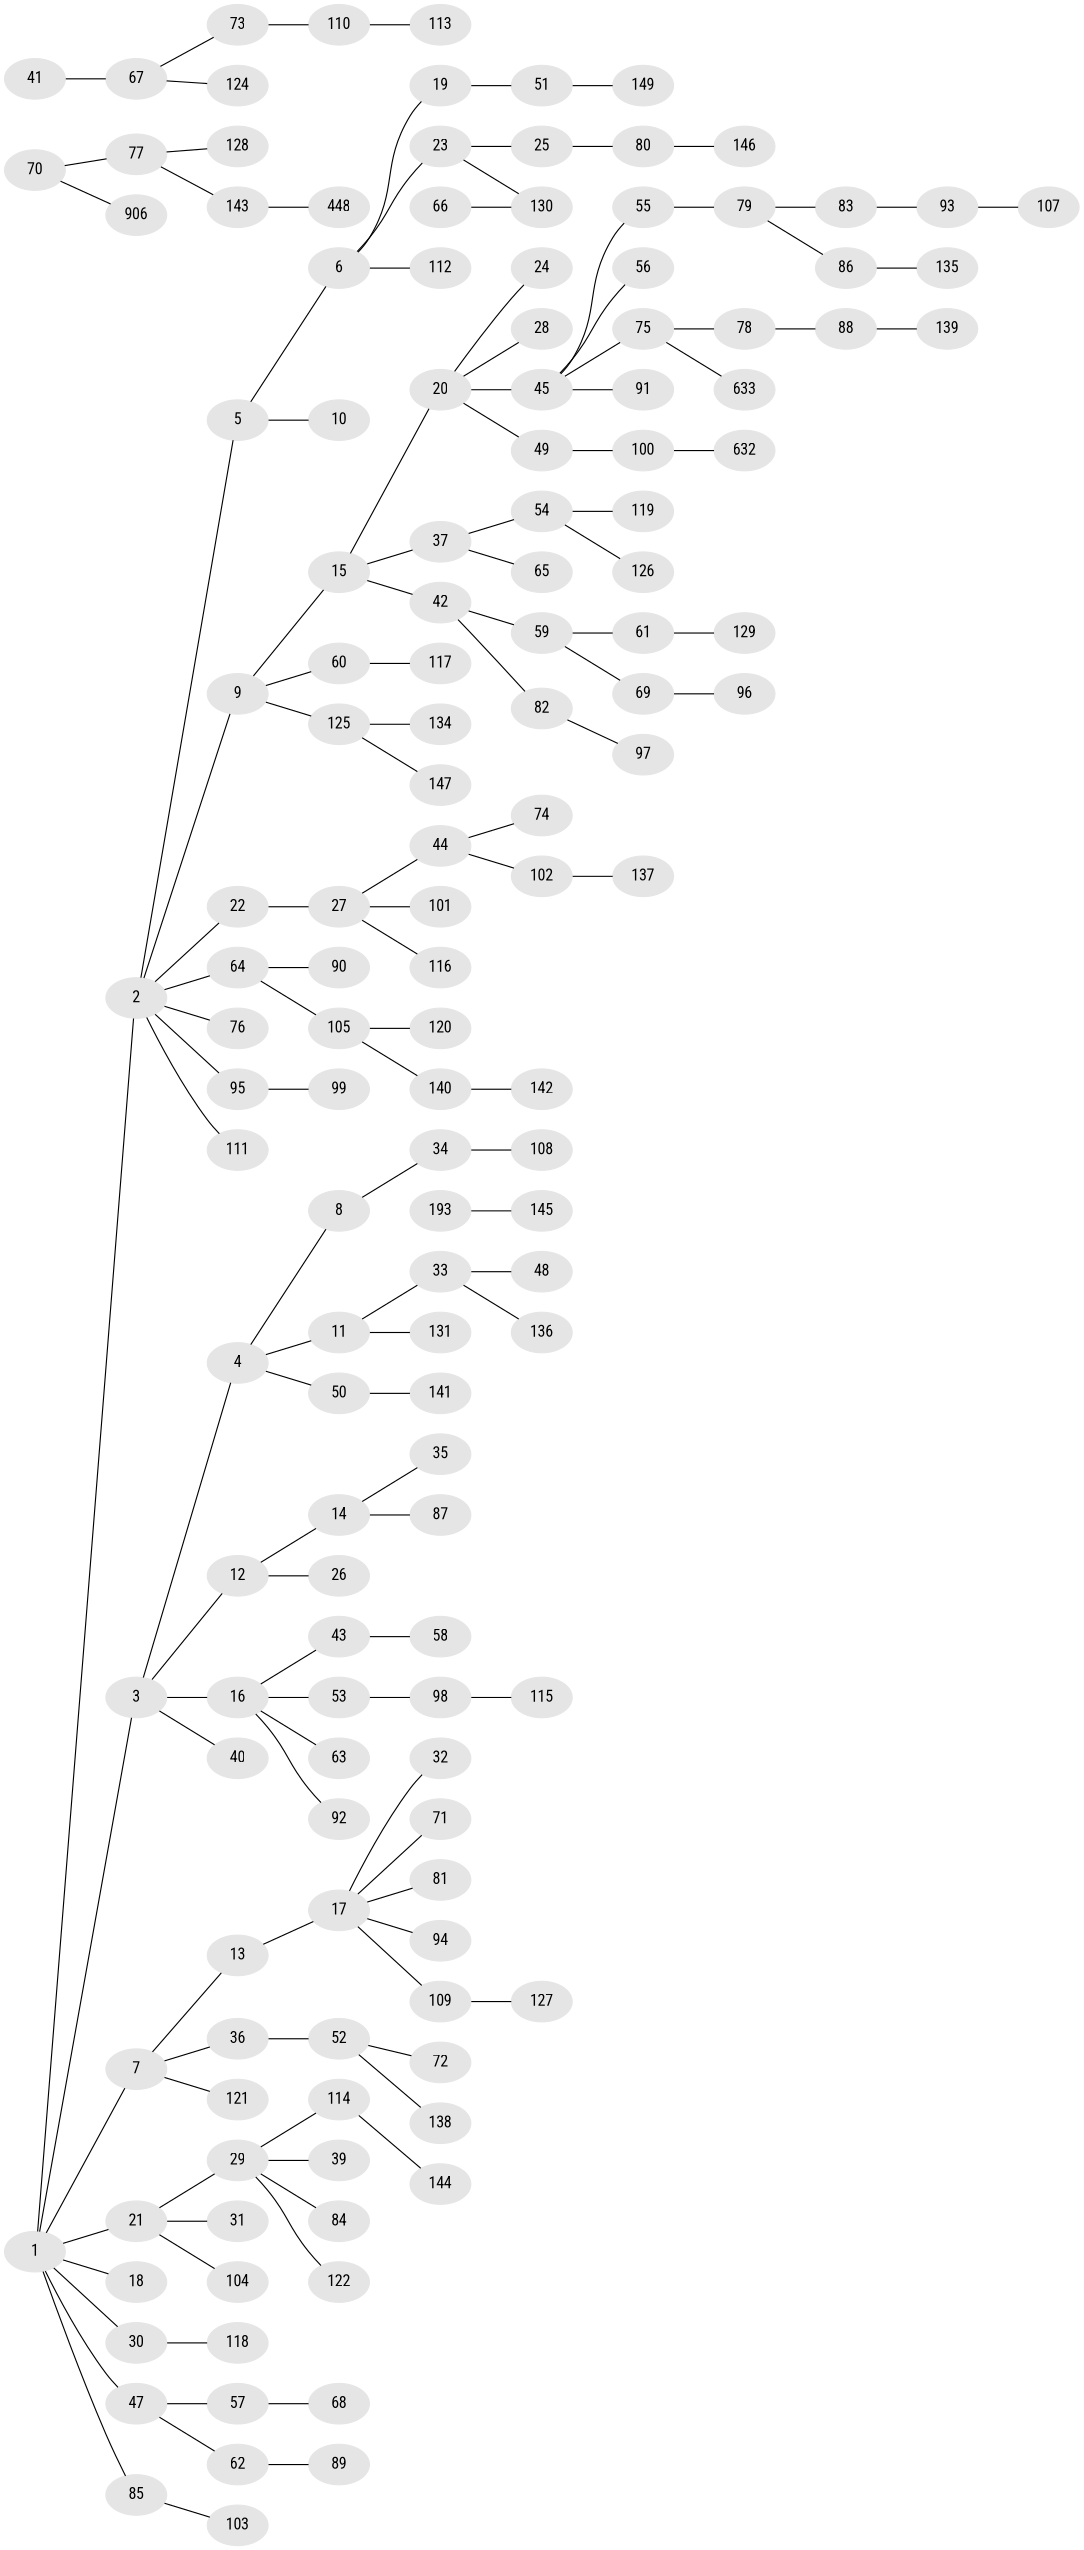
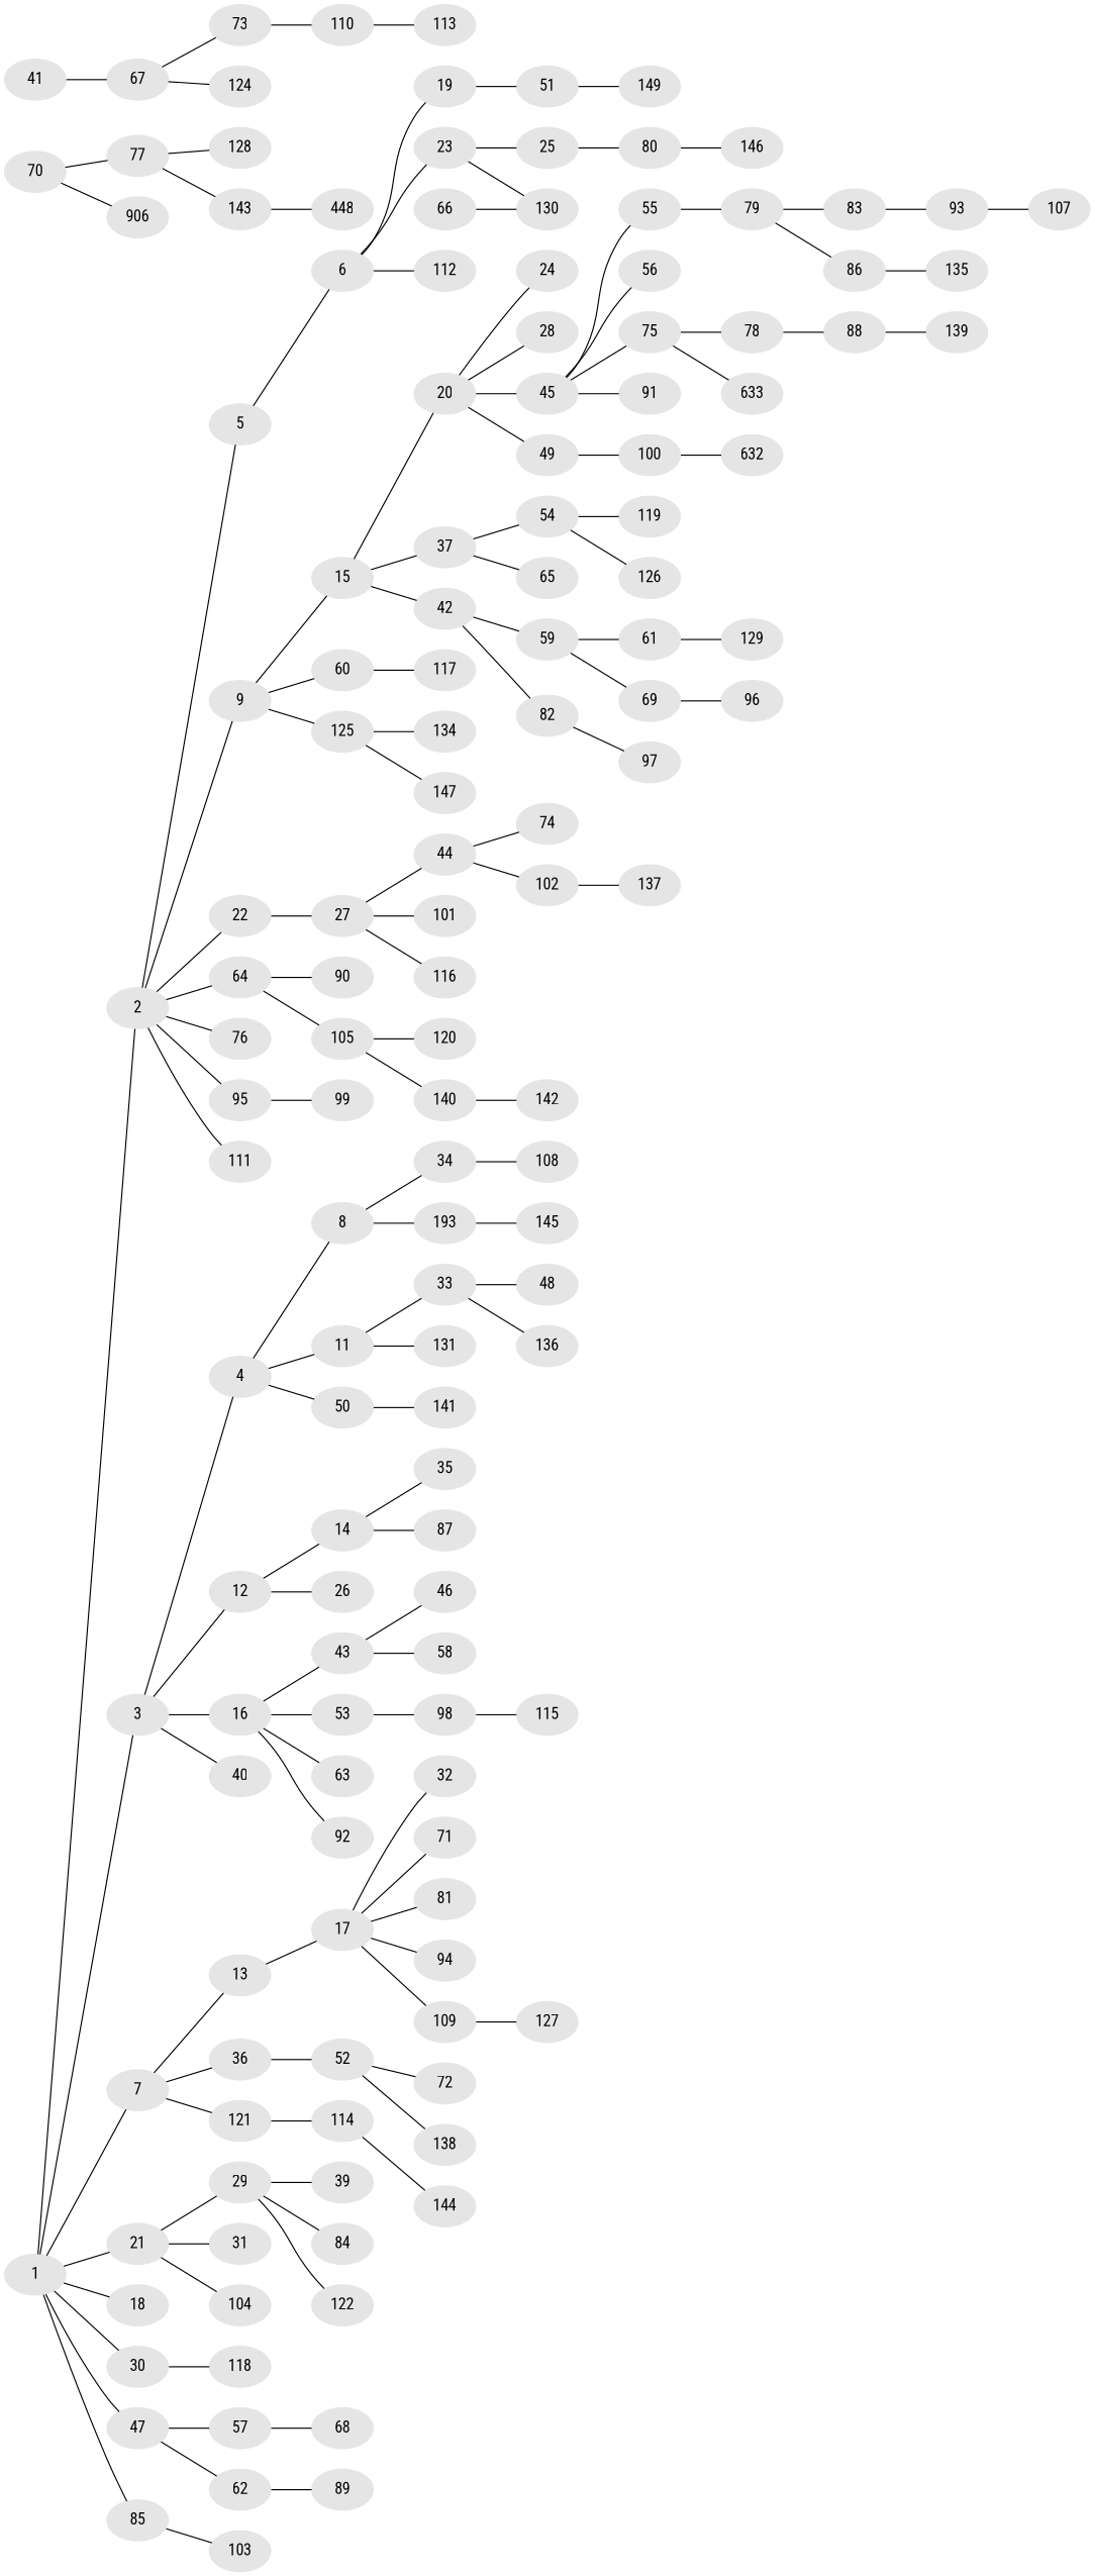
  graph {
    fontname="Roboto Condensed"
    rankdir=LR
    node [color=gray90 fontname="Roboto Condensed" style=filled]
    edge [fontname="Roboto Condensed"]
    1
    2
    3
    7
    18
    21
    30
    47
    85
    5
    9
    22
    64
    76
    95
    111
    4
    12
    16
    40
    13
    36
    121
    29
    31
    104
    118
    57
    62
    103
    6
-   10
    15
    60
    125
    27
    90
    105
    99
    8
    11
    50
    14
    26
    43
    53
    63
    92
    34
    n50 [label=193]
    33
    131
    141
    19
    23
    112
    51
    25
    130
    17
    52
    70
    77
    n64 [label=906]
    108
    145
    20
    37
    42
    117
    134
    147
    48
    136
    35
    87
    32
    71
    81
    94
    109
    24
    28
    45
    49
    54
    65
    59
    82
+   46
    58
    98
    127
    149
    55
    56
    75
    91
    100
    39
    84
    114
    122
    44
    101
    116
    80
    66
    146
    74
    102
    144
    72
    138
    119
    126
    41
    67
    73
    124
    61
    69
    97
    137
    79
    78
    n127 [label=633]
    68
    89
    n130 [label=632]
    115
    83
    86
    129
    96
    120
    140
    110
    128
    143
    113
    88
    n143 [label=448]
    139
    93
    135
    107
    142
    1 -- 2
    1 -- 3
    1 -- 7
    1 -- 18
    1 -- 21
    1 -- 30
    1 -- 47
    1 -- 85
    2 -- 5
    2 -- 9
    2 -- 22
    2 -- 64
    2 -- 76
    2 -- 95
    2 -- 111
    3 -- 4
    3 -- 12
    3 -- 16
    3 -- 40
    7 -- 13
    7 -- 36
    7 -- 121
    21 -- 29
    21 -- 31
    21 -- 104
    30 -- 118
    47 -- 57
    47 -- 62
    85 -- 103
    5 -- 6
-   5 -- 10
    9 -- 15
    9 -- 60
    9 -- 125
    22 -- 27
    64 -- 90
    64 -- 105
    95 -- 99
    4 -- 8
    4 -- 11
    4 -- 50
    12 -- 14
    12 -- 26
    16 -- 43
    16 -- 53
    16 -- 63
    16 -- 92
    13 -- 17
    36 -- 52
    29 -- 39
    29 -- 84
-   29 -- 114
+   121 -- 114
    29 -- 122
    57 -- 68
    62 -- 89
    6 -- 19
    6 -- 23
    6 -- 112
    15 -- 20
    15 -- 37
    15 -- 42
    60 -- 117
    125 -- 134
    125 -- 147
    27 -- 44
    27 -- 101
    27 -- 116
    105 -- 120
    105 -- 140
    8 -- 34
+   8 -- n50
    11 -- 33
    11 -- 131
    50 -- 141
    14 -- 35
    14 -- 87
+   43 -- 46
    43 -- 58
    53 -- 98
    34 -- 108
    n50 -- 145
    33 -- 48
    33 -- 136
    19 -- 51
    23 -- 25
    23 -- 130
    51 -- 149
    25 -- 80
    17 -- 32
    17 -- 71
    17 -- 81
    17 -- 94
    17 -- 109
    52 -- 72
    52 -- 138
    70 -- 77
    70 -- n64
    77 -- 128
    77 -- 143
    20 -- 24
    20 -- 28
    20 -- 45
    20 -- 49
    37 -- 54
    37 -- 65
    42 -- 59
    42 -- 82
    109 -- 127
    45 -- 55
    45 -- 56
    45 -- 75
    45 -- 91
    49 -- 100
    54 -- 119
    54 -- 126
    59 -- 61
    59 -- 69
    82 -- 97
    98 -- 115
    55 -- 79
    75 -- 78
    75 -- n127
    100 -- n130
    114 -- 144
    44 -- 74
    44 -- 102
    80 -- 146
    66 -- 130
    102 -- 137
    41 -- 67
    67 -- 73
    67 -- 124
    73 -- 110
    61 -- 129
    69 -- 96
    79 -- 83
    79 -- 86
    78 -- 88
    83 -- 93
    86 -- 135
    140 -- 142
    110 -- 113
    143 -- n143
    88 -- 139
    93 -- 107
  }
